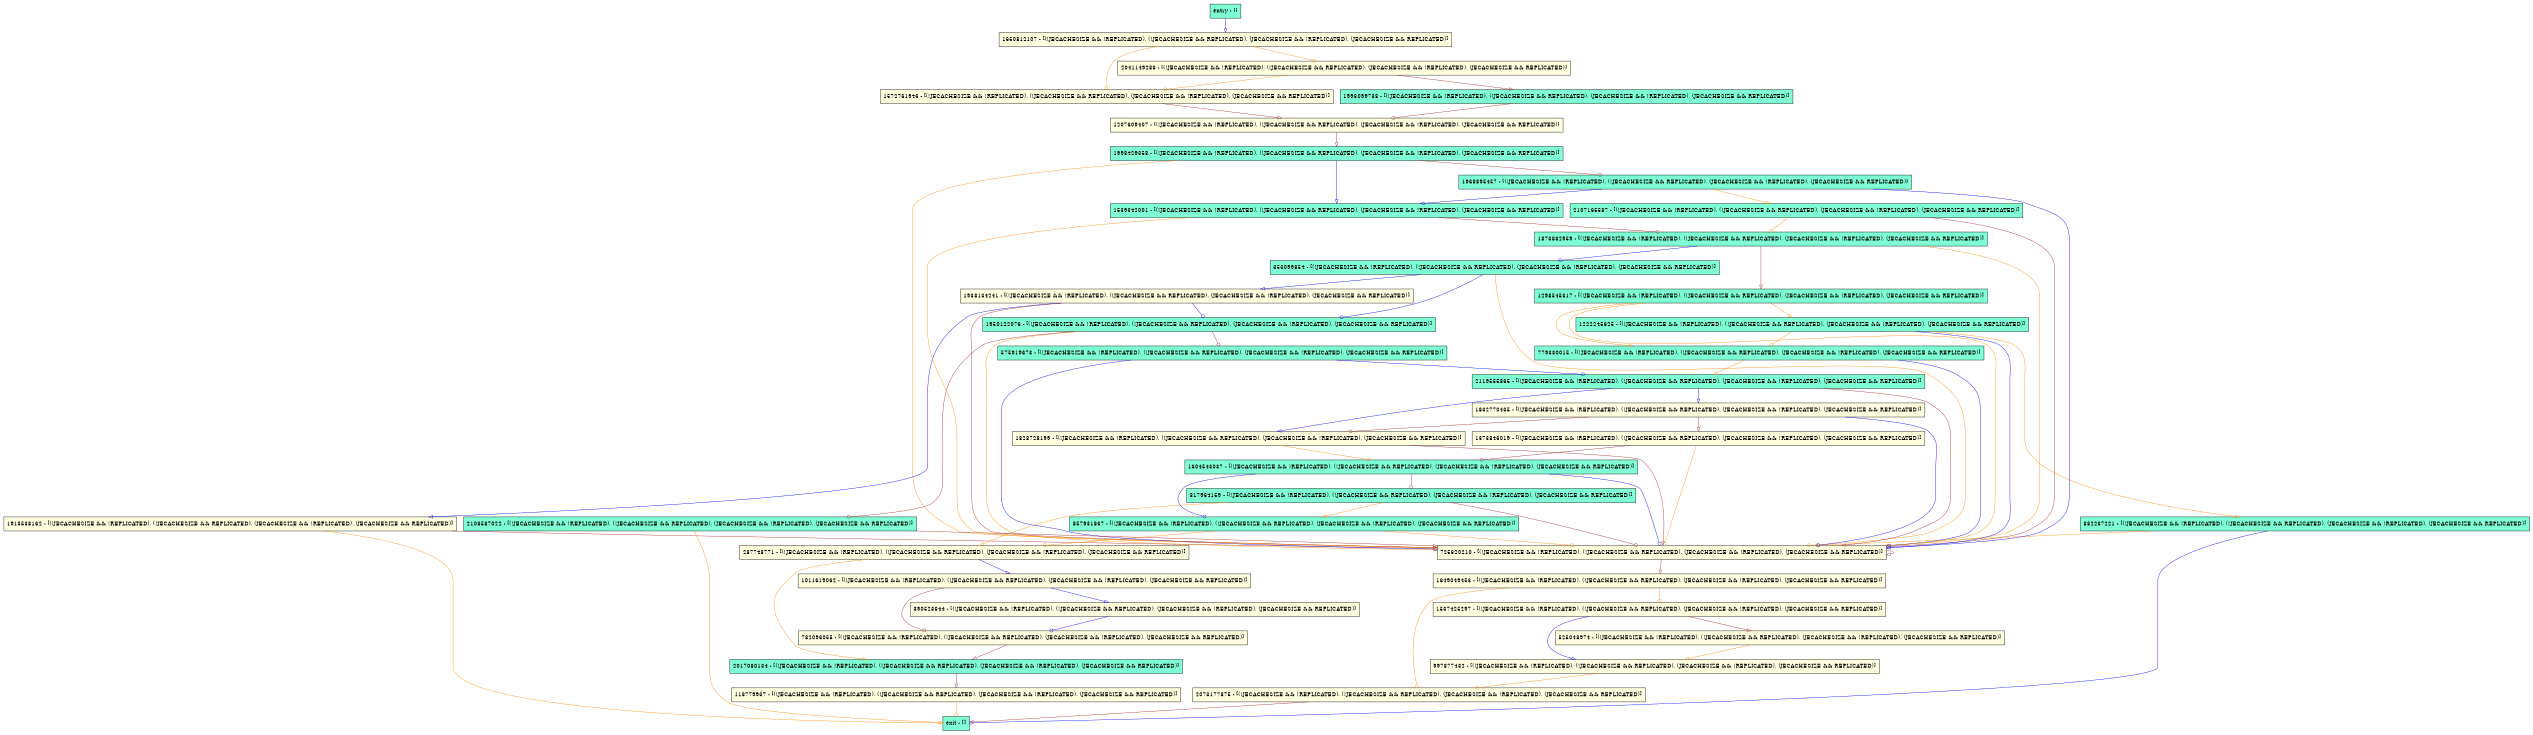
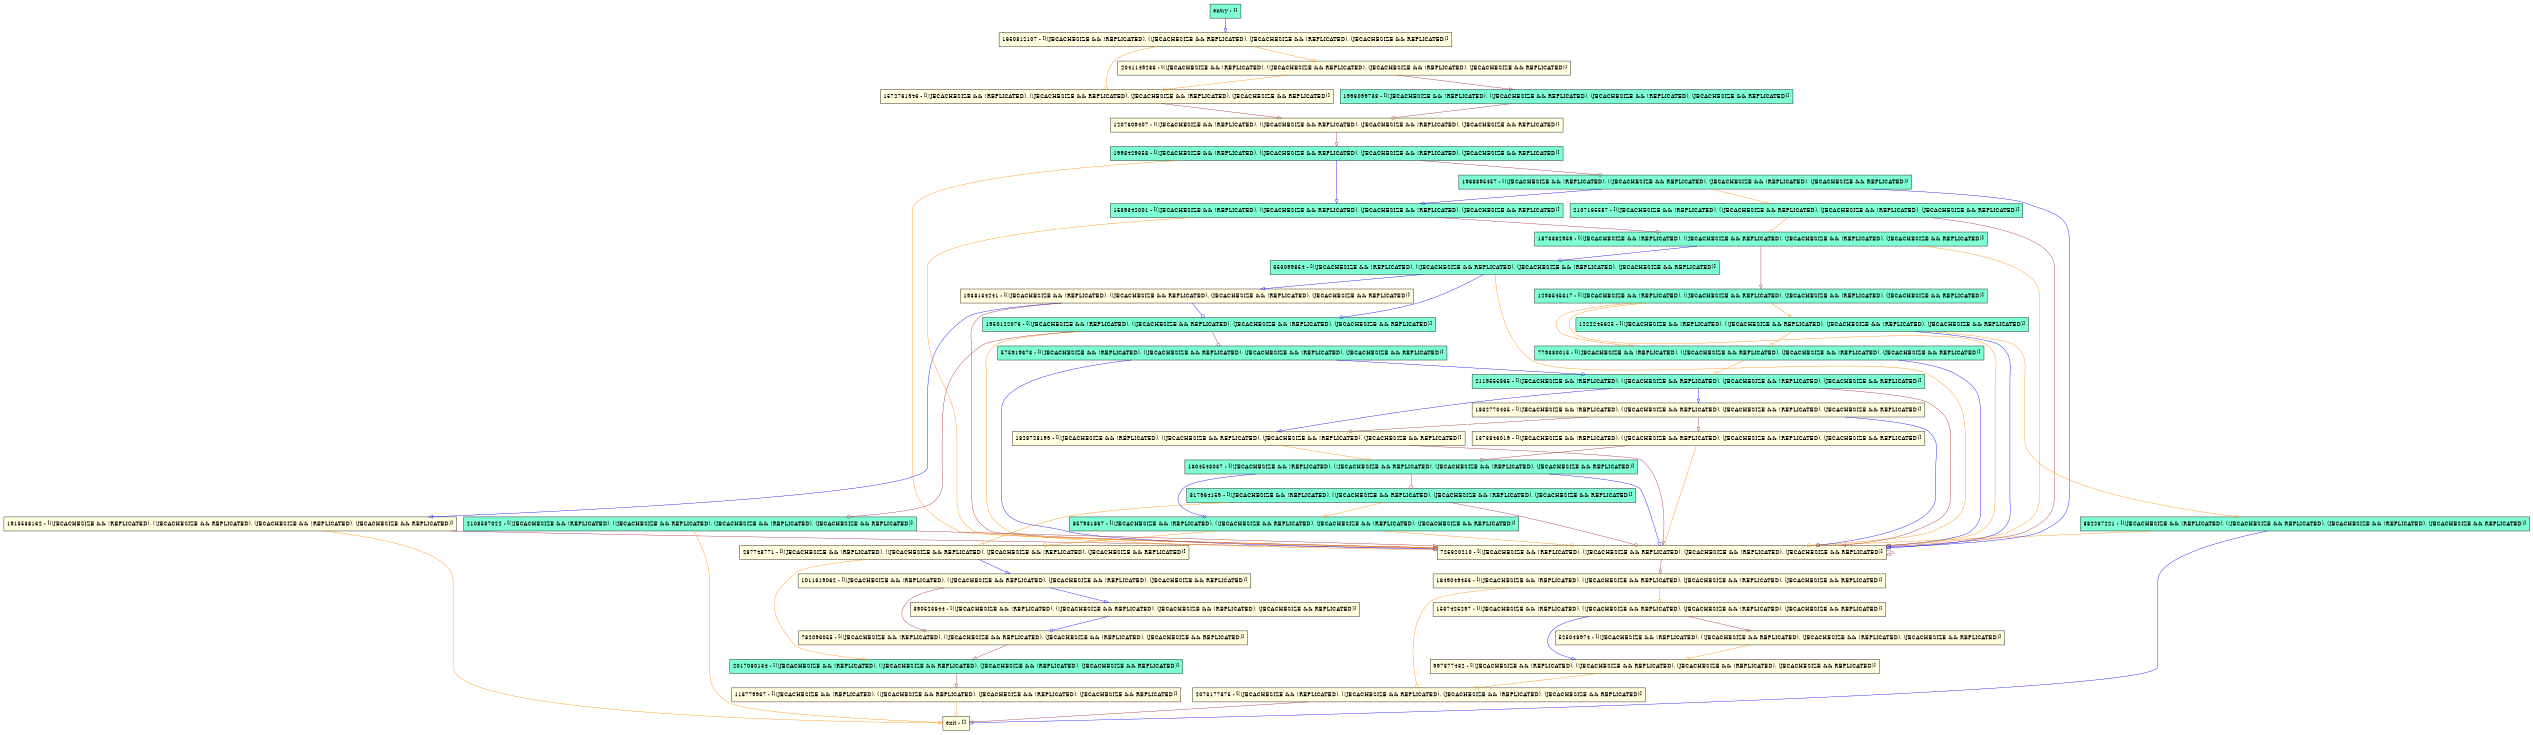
  digraph {
    node [shape=record style=filled fillcolor=lightyellow]
    edge [color=darkorange arrowhead=onormal]
    n1 [label="287748771 - [(!JECACHESIZE && !REPLICATED), (!JECACHESIZE && REPLICATED), (JECACHESIZE && !REPLICATED), (JECACHESIZE && REPLICATED)]"]
    n2 [label="1011619062 - [(!JECACHESIZE && !REPLICATED), (!JECACHESIZE && REPLICATED), (JECACHESIZE && !REPLICATED), (JECACHESIZE && REPLICATED)]"]
    n3 [label="2017080134 - [(!JECACHESIZE && !REPLICATED), (!JECACHESIZE && REPLICATED), (JECACHESIZE && !REPLICATED), (JECACHESIZE && REPLICATED)]" fillcolor=aquamarine]
    n4 [label="1913538162 - [(!JECACHESIZE && !REPLICATED), (!JECACHESIZE && REPLICATED), (JECACHESIZE && !REPLICATED), (JECACHESIZE && REPLICATED)]"]
    n5 [label="725620210 - [(!JECACHESIZE && !REPLICATED), (!JECACHESIZE && REPLICATED), (JECACHESIZE && !REPLICATED), (JECACHESIZE && REPLICATED)]"]
-   n6 [label="exit - []" fillcolor=aquamarine]
+   n6 [label="exit - []"]
    n7 [label="1649049453 - [(!JECACHESIZE && !REPLICATED), (!JECACHESIZE && REPLICATED), (JECACHESIZE && !REPLICATED), (JECACHESIZE && REPLICATED)]"]
    n8 [label="817964159 - [(!JECACHESIZE && !REPLICATED), (!JECACHESIZE && REPLICATED), (JECACHESIZE && !REPLICATED), (JECACHESIZE && REPLICATED)]" fillcolor=aquamarine]
    n9 [label="857931867 - [(!JECACHESIZE && !REPLICATED), (!JECACHESIZE && REPLICATED), (JECACHESIZE && !REPLICATED), (JECACHESIZE && REPLICATED)]" fillcolor=aquamarine]
    n10 [label="1207609407 - [(!JECACHESIZE && !REPLICATED), (!JECACHESIZE && REPLICATED), (JECACHESIZE && !REPLICATED), (JECACHESIZE && REPLICATED)]"]
    n11 [label="1998429358 - [(!JECACHESIZE && !REPLICATED), (!JECACHESIZE && REPLICATED), (JECACHESIZE && !REPLICATED), (JECACHESIZE && REPLICATED)]" fillcolor=aquamarine]
    n12 [label="2107165587 - [(!JECACHESIZE && !REPLICATED), (!JECACHESIZE && REPLICATED), (JECACHESIZE && !REPLICATED), (JECACHESIZE && REPLICATED)]" fillcolor=aquamarine]
    n13 [label="1873882959 - [(!JECACHESIZE && !REPLICATED), (!JECACHESIZE && REPLICATED), (JECACHESIZE && !REPLICATED), (JECACHESIZE && REPLICATED)]" fillcolor=aquamarine]
    n14 [label="882267221 - [(!JECACHESIZE && !REPLICATED), (!JECACHESIZE && REPLICATED), (JECACHESIZE && !REPLICATED), (JECACHESIZE && REPLICATED)]" fillcolor=aquamarine]
    n15 [label="782096055 - [(!JECACHESIZE && !REPLICATED), (!JECACHESIZE && REPLICATED), (JECACHESIZE && !REPLICATED), (JECACHESIZE && REPLICATED)]"]
    n16 [label="1950122076 - [(!JECACHESIZE && !REPLICATED), (!JECACHESIZE && REPLICATED), (JECACHESIZE && !REPLICATED), (JECACHESIZE && REPLICATED)]" fillcolor=aquamarine]
    n17 [label="575919673 - [(!JECACHESIZE && !REPLICATED), (!JECACHESIZE && REPLICATED), (JECACHESIZE && !REPLICATED), (JECACHESIZE && REPLICATED)]" fillcolor=aquamarine]
    n18 [label="2108587022 - [(!JECACHESIZE && !REPLICATED), (!JECACHESIZE && REPLICATED), (JECACHESIZE && !REPLICATED), (JECACHESIZE && REPLICATED)]" fillcolor=aquamarine]
    n19 [label="390523644 - [(!JECACHESIZE && !REPLICATED), (!JECACHESIZE && REPLICATED), (JECACHESIZE && !REPLICATED), (JECACHESIZE && REPLICATED)]"]
    n20 [label="997877432 - [(!JECACHESIZE && !REPLICATED), (!JECACHESIZE && REPLICATED), (JECACHESIZE && !REPLICATED), (JECACHESIZE && REPLICATED)]"]
    n21 [label="2073177875 - [(!JECACHESIZE && !REPLICATED), (!JECACHESIZE && REPLICATED), (JECACHESIZE && !REPLICATED), (JECACHESIZE && REPLICATED)]"]
    n22 [label="353099854 - [(!JECACHESIZE && !REPLICATED), (!JECACHESIZE && REPLICATED), (JECACHESIZE && !REPLICATED), (JECACHESIZE && REPLICATED)]" fillcolor=aquamarine]
    n23 [label="1938134241 - [(!JECACHESIZE && !REPLICATED), (!JECACHESIZE && REPLICATED), (JECACHESIZE && !REPLICATED), (JECACHESIZE && REPLICATED)]"]
    n24 [label="1832770435 - [(!JECACHESIZE && !REPLICATED), (!JECACHESIZE && REPLICATED), (JECACHESIZE && !REPLICATED), (JECACHESIZE && REPLICATED)]"]
    n25 [label="1373846019 - [(!JECACHESIZE && !REPLICATED), (!JECACHESIZE && REPLICATED), (JECACHESIZE && !REPLICATED), (JECACHESIZE && REPLICATED)]"]
    n26 [label="1828728199 - [(!JECACHESIZE && !REPLICATED), (!JECACHESIZE && REPLICATED), (JECACHESIZE && !REPLICATED), (JECACHESIZE && REPLICATED)]"]
    n27 [label="1650812107 - [(!JECACHESIZE && !REPLICATED), (!JECACHESIZE && REPLICATED), (JECACHESIZE && !REPLICATED), (JECACHESIZE && REPLICATED)]"]
    n28 [label="2041149286 - [(!JECACHESIZE && !REPLICATED), (!JECACHESIZE && REPLICATED), (JECACHESIZE && !REPLICATED), (JECACHESIZE && REPLICATED)]"]
    n29 [label="1572761946 - [(!JECACHESIZE && !REPLICATED), (!JECACHESIZE && REPLICATED), (JECACHESIZE && !REPLICATED), (JECACHESIZE && REPLICATED)]"]
    n30 [label="1968895457 - [(!JECACHESIZE && !REPLICATED), (!JECACHESIZE && REPLICATED), (JECACHESIZE && !REPLICATED), (JECACHESIZE && REPLICATED)]" fillcolor=aquamarine]
    n31 [label="1539342001 - [(!JECACHESIZE && !REPLICATED), (!JECACHESIZE && REPLICATED), (JECACHESIZE && !REPLICATED), (JECACHESIZE && REPLICATED)]" fillcolor=aquamarine]
    n32 [label="118779937 - [(!JECACHESIZE && !REPLICATED), (!JECACHESIZE && REPLICATED), (JECACHESIZE && !REPLICATED), (JECACHESIZE && REPLICATED)]"]
    n33 [label="1537425297 - [(!JECACHESIZE && !REPLICATED), (!JECACHESIZE && REPLICATED), (JECACHESIZE && !REPLICATED), (JECACHESIZE && REPLICATED)]"]
    n34 [label="525048974 - [(!JECACHESIZE && !REPLICATED), (!JECACHESIZE && REPLICATED), (JECACHESIZE && !REPLICATED), (JECACHESIZE && REPLICATED)]"]
    n35 [label="1222245625 - [(!JECACHESIZE && !REPLICATED), (!JECACHESIZE && REPLICATED), (JECACHESIZE && !REPLICATED), (JECACHESIZE && REPLICATED)]" fillcolor=aquamarine]
    n36 [label="779380015 - [(!JECACHESIZE && !REPLICATED), (!JECACHESIZE && REPLICATED), (JECACHESIZE && !REPLICATED), (JECACHESIZE && REPLICATED)]" fillcolor=aquamarine]
    n37 [label="2119555865 - [(!JECACHESIZE && !REPLICATED), (!JECACHESIZE && REPLICATED), (JECACHESIZE && !REPLICATED), (JECACHESIZE && REPLICATED)]" fillcolor=aquamarine]
    n38 [label="1996099738 - [(!JECACHESIZE && !REPLICATED), (!JECACHESIZE && REPLICATED), (JECACHESIZE && !REPLICATED), (JECACHESIZE && REPLICATED)]" fillcolor=aquamarine]
    n39 [label="1604543037 - [(!JECACHESIZE && !REPLICATED), (!JECACHESIZE && REPLICATED), (JECACHESIZE && !REPLICATED), (JECACHESIZE && REPLICATED)]" fillcolor=aquamarine]
    n40 [label="1298545317 - [(!JECACHESIZE && !REPLICATED), (!JECACHESIZE && REPLICATED), (JECACHESIZE && !REPLICATED), (JECACHESIZE && REPLICATED)]" fillcolor=aquamarine]
    n41 [label="entry - []" fillcolor=aquamarine]
    n1 -> n2 [color=blue]
    n1 -> n3
    n2 -> n15 [color=brown arrowhead=odot]
    n2 -> n19 [color=blue]
    n3 -> n32 [color=brown]
    n4 -> n5 [color=brown arrowhead=odot]
    n4 -> n6
    n5 -> n5 [color=brown]
    n5 -> n7 [color=brown]
    n7 -> n21 [arrowhead=odot]
    n7 -> n33 [arrowhead=odot]
    n8 -> n1
    n8 -> n5 [color=brown arrowhead=odot]
    n8 -> n9
    n9 -> n1 [arrowhead=odot]
    n9 -> n5 [arrowhead=odot]
    n10 -> n11 [color=brown]
    n11 -> n5
    n11 -> n30 [color=brown arrowhead=odot]
    n11 -> n31 [color=blue]
    n12 -> n5 [color=brown arrowhead=odot]
    n12 -> n13 [arrowhead=odot]
    n13 -> n5
    n13 -> n22 [color=blue arrowhead=odot]
    n13 -> n40 [color=brown]
    n14 -> n5 [arrowhead=odot]
    n14 -> n6 [color=blue arrowhead=odot]
    n15 -> n3 [color=brown]
    n16 -> n5
    n16 -> n17 [color=brown arrowhead=odot]
    n16 -> n18 [color=brown arrowhead=odot]
    n17 -> n5 [color=blue arrowhead=odot]
    n17 -> n37 [color=blue arrowhead=odot]
    n18 -> n5 [color=brown]
    n18 -> n6
    n19 -> n15 [color=blue arrowhead=odot]
    n20 -> n21 [arrowhead=odot]
    n21 -> n6 [color=brown]
    n22 -> n5 [arrowhead=odot]
    n22 -> n16 [color=blue arrowhead=odot]
    n22 -> n23 [color=blue]
    n23 -> n4 [color=blue]
    n23 -> n5 [color=brown]
    n23 -> n16 [color=blue arrowhead=odot]
    n24 -> n5 [color=blue arrowhead=odot]
    n24 -> n25 [color=brown]
    n24 -> n26 [color=brown arrowhead=odot]
    n25 -> n5 [arrowhead=odot]
    n25 -> n39 [color=brown arrowhead=odot]
    n26 -> n5 [color=brown]
    n26 -> n39 [arrowhead=odot]
    n27 -> n28 [arrowhead=odot]
    n27 -> n29 [arrowhead=odot]
    n28 -> n29 [arrowhead=odot]
    n28 -> n38 [color=brown]
    n29 -> n10 [color=brown]
    n30 -> n5 [color=blue arrowhead=odot]
    n30 -> n12
    n30 -> n31 [color=blue]
    n31 -> n5 [arrowhead=odot]
    n31 -> n13 [color=brown arrowhead=odot]
    n32 -> n6 [arrowhead=odot]
    n33 -> n20 [color=blue]
    n33 -> n34 [color=brown]
    n34 -> n20
    n35 -> n5 [color=blue]
    n35 -> n14
    n35 -> n36 [arrowhead=odot]
    n36 -> n5 [color=blue]
    n36 -> n37
    n37 -> n5 [color=brown]
    n37 -> n24 [color=blue]
    n37 -> n26 [color=blue]
    n38 -> n10 [color=brown arrowhead=odot]
    n39 -> n5 [color=blue arrowhead=odot]
    n39 -> n8 [color=brown arrowhead=odot]
    n39 -> n9 [color=blue arrowhead=odot]
    n40 -> n5 [arrowhead=odot]
    n40 -> n35
    n40 -> n36
    n41 -> n27 [color=blue]
  }
